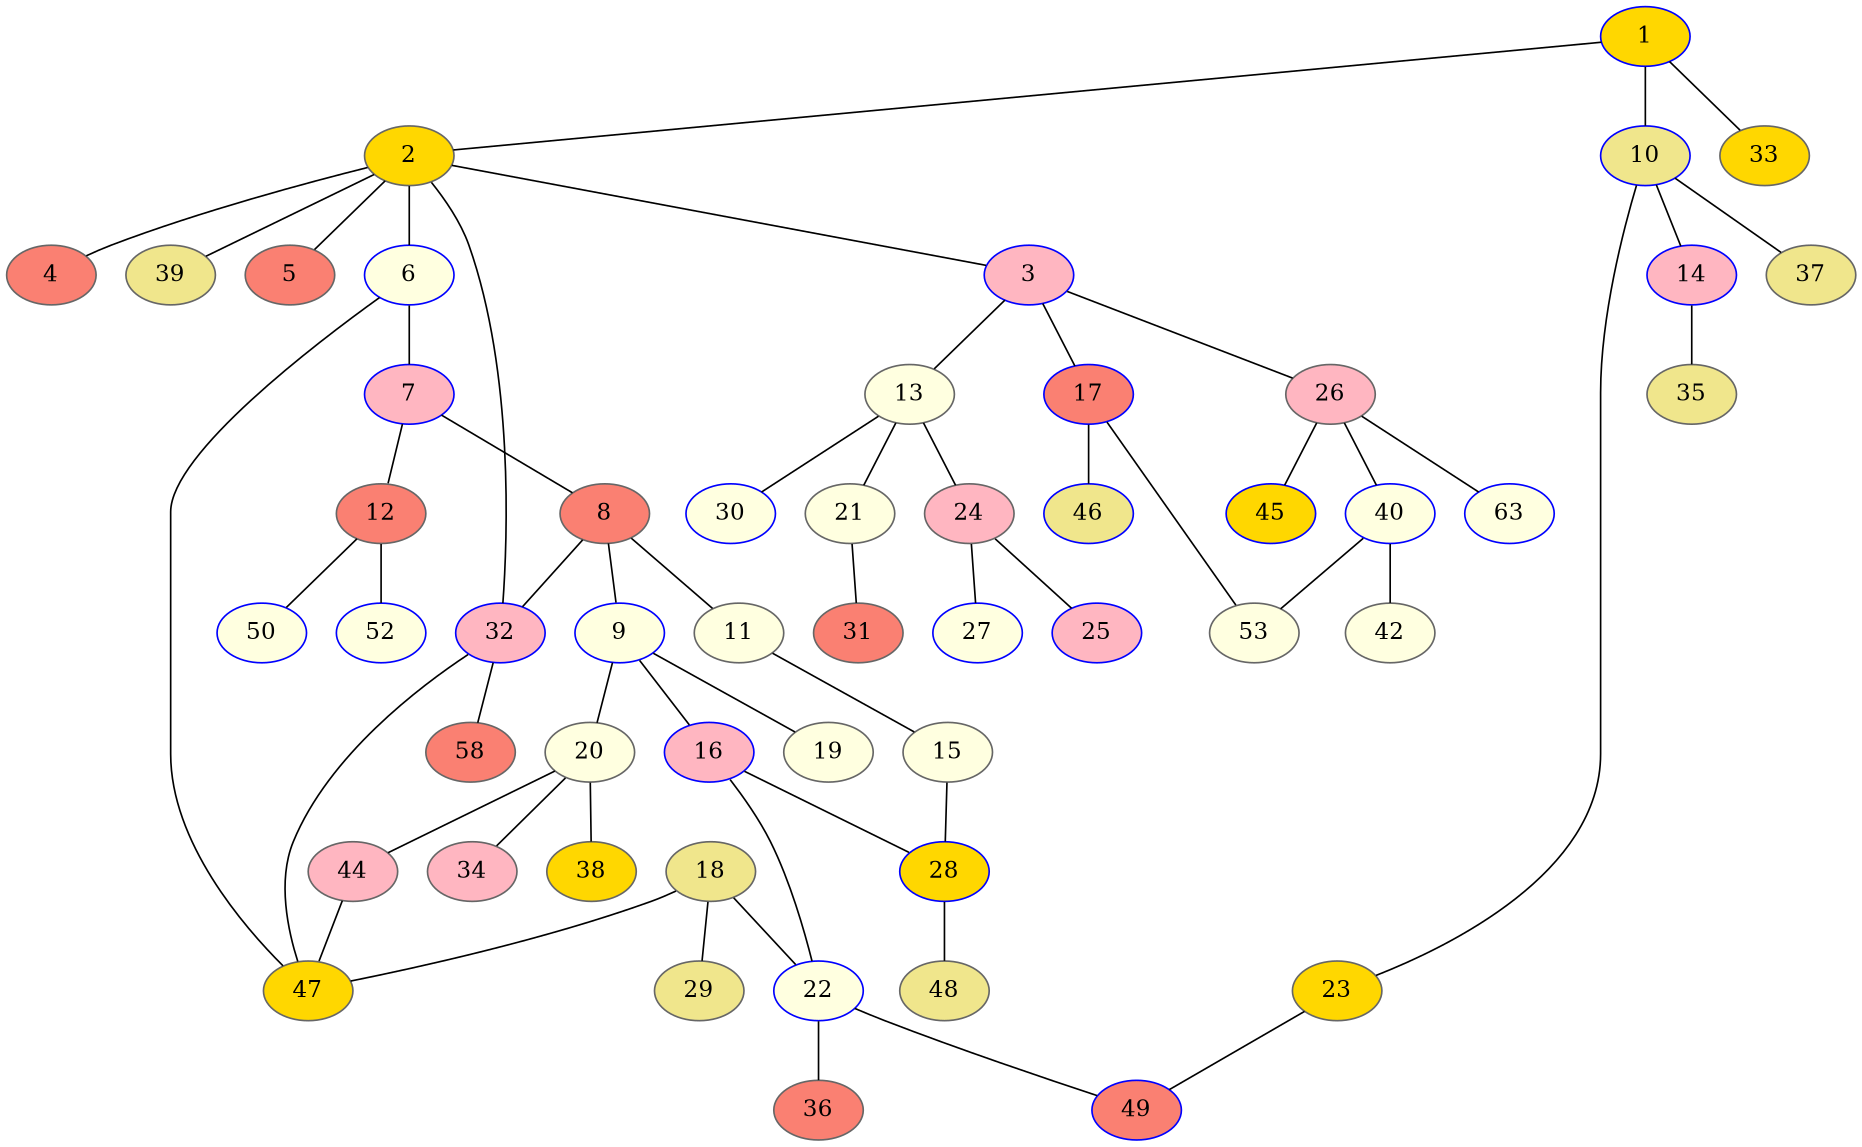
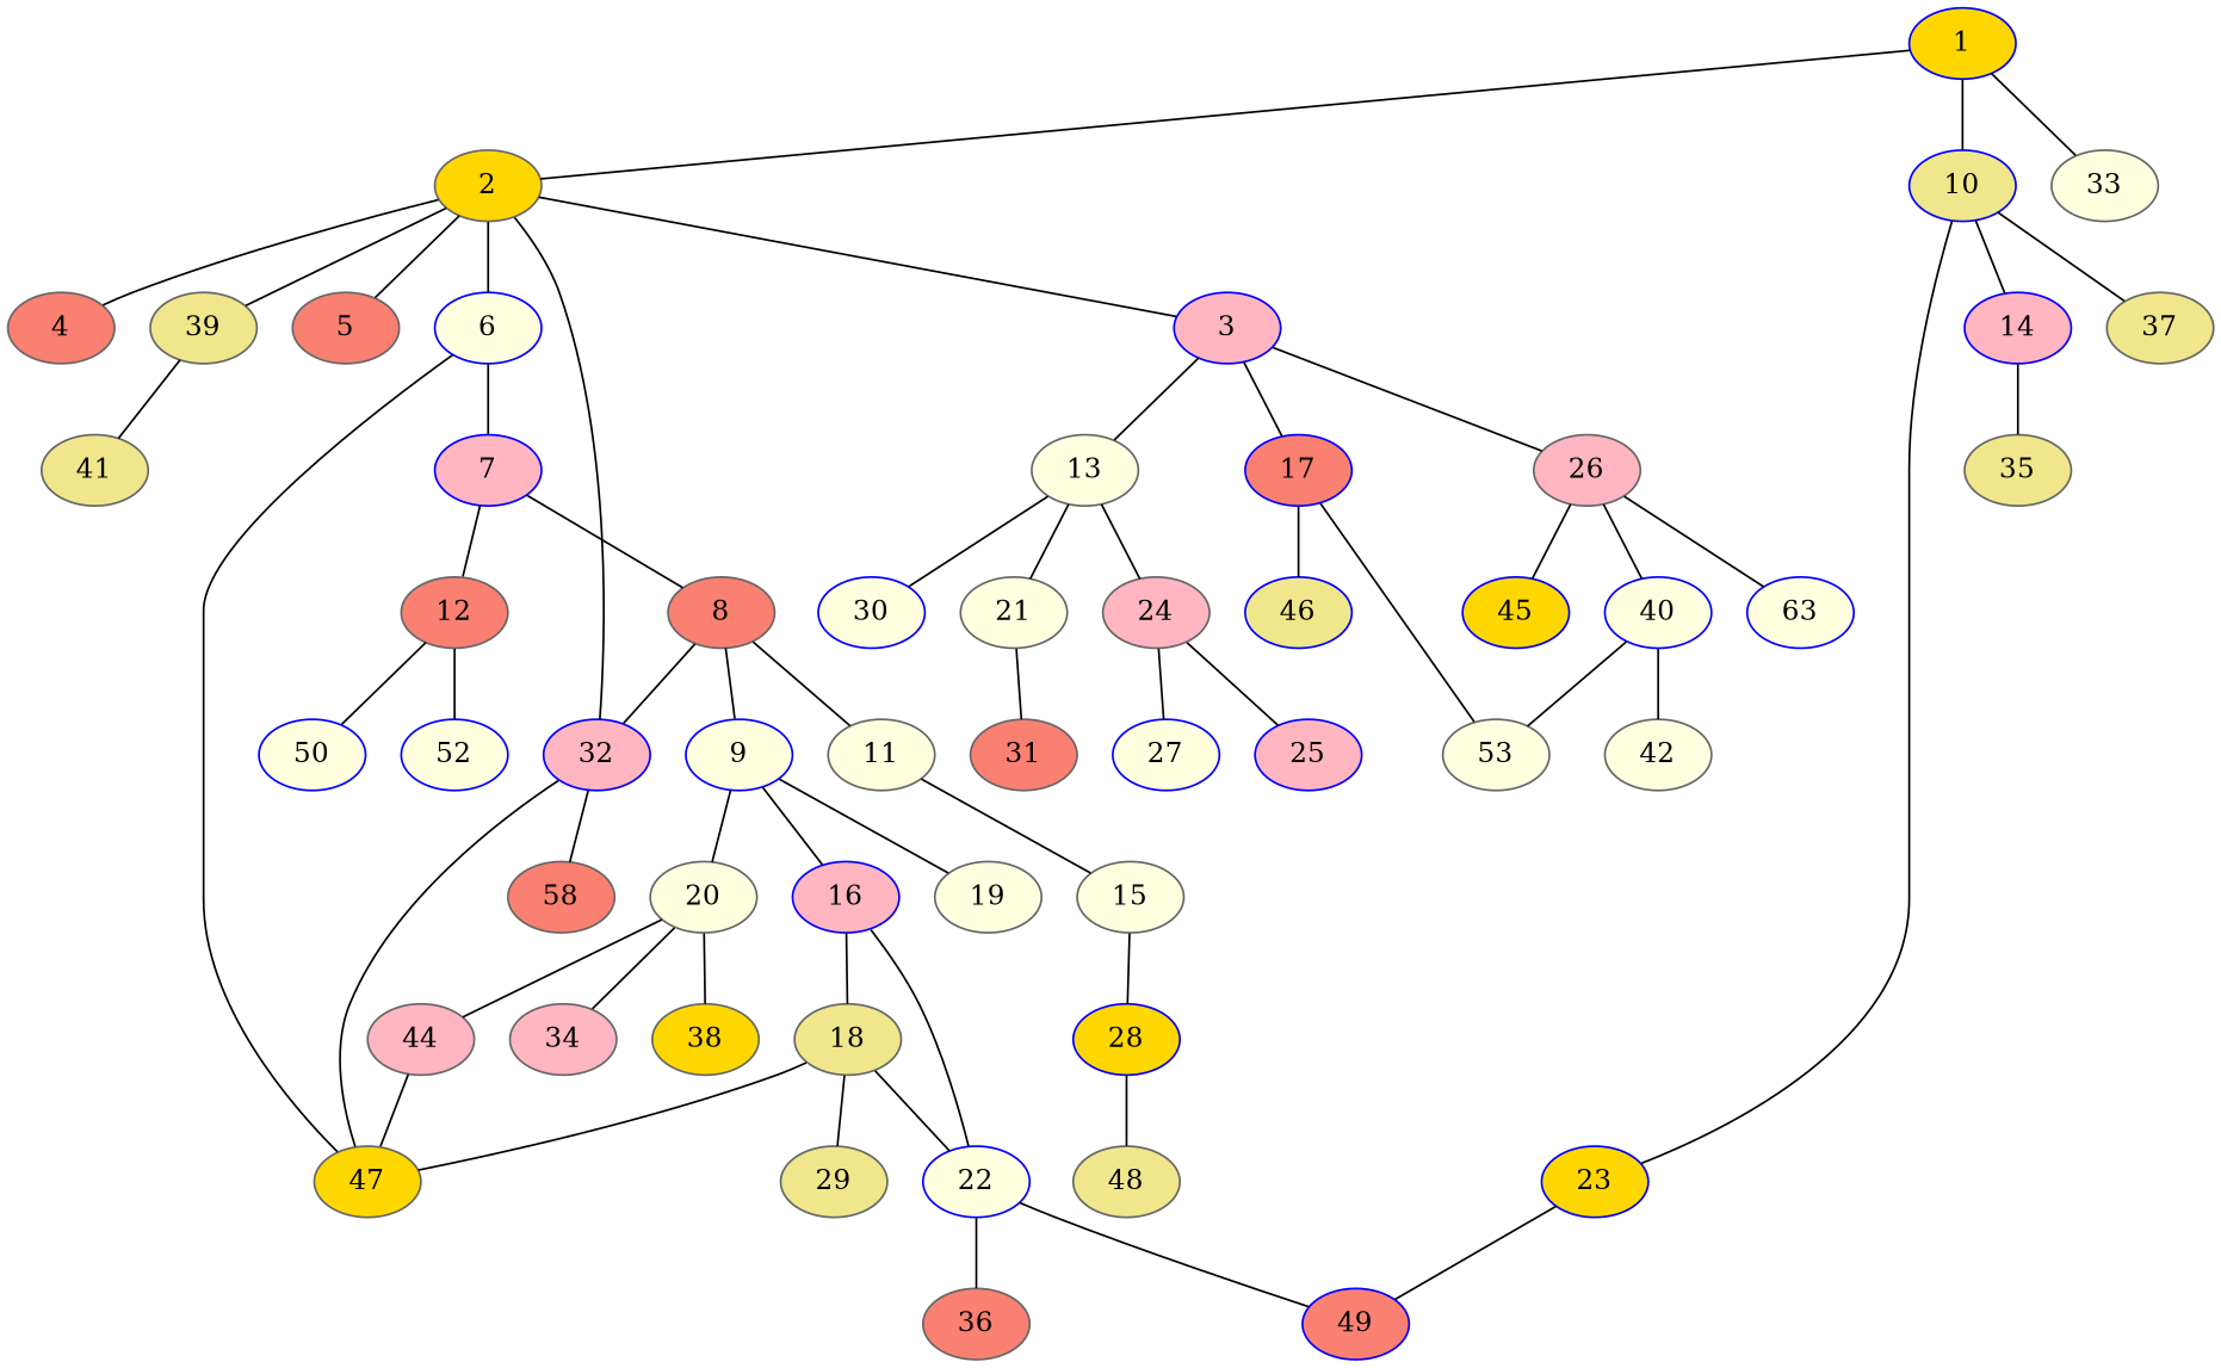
  graph {
    node [color=gray40 fillcolor=lightyellow style=filled]
    1 [color=blue fillcolor=gold]
    2 [fillcolor=gold]
    10 [color=blue fillcolor=khaki]
-   33 [fillcolor=gold]
+   33
    3 [color=blue fillcolor=lightpink]
    4 [fillcolor=salmon]
    5 [fillcolor=salmon]
    6 [color=blue]
    32 [color=blue fillcolor=lightpink]
    39 [fillcolor=khaki]
    14 [color=blue fillcolor=lightpink]
-   23 [fillcolor=gold]
+   23 [color=blue fillcolor=gold]
    37 [fillcolor=khaki]
    13
    17 [color=blue fillcolor=salmon]
    26 [fillcolor=lightpink]
    7 [color=blue fillcolor=lightpink]
    47 [fillcolor=gold]
    n19 [fillcolor=salmon label=58]
+   41 [fillcolor=khaki]
    21
    24 [fillcolor=lightpink]
    30 [color=blue]
    46 [color=blue fillcolor=khaki]
    53
    40 [color=blue]
    n27 [color=blue label=63]
    45 [color=blue fillcolor=gold]
    8 [fillcolor=salmon]
    12 [fillcolor=salmon]
    9 [color=blue]
    11
    50 [color=blue]
    52 [color=blue]
    16 [color=blue fillcolor=lightpink]
    19
    20
    15
    18 [fillcolor=khaki]
    22 [color=blue]
    34 [fillcolor=lightpink]
    38 [fillcolor=gold]
    44 [fillcolor=lightpink]
    35 [fillcolor=khaki]
    49 [color=blue fillcolor=salmon]
    28 [color=blue fillcolor=gold]
    31 [fillcolor=salmon]
    25 [color=blue fillcolor=lightpink]
    27 [color=blue]
    48 [fillcolor=khaki]
    29 [fillcolor=khaki]
    36 [fillcolor=salmon]
    42
    1 -- 2
    1 -- 10
    1 -- 33
    2 -- 3
    2 -- 4
    2 -- 5
    2 -- 6
    2 -- 32
    2 -- 39
    10 -- 14
    10 -- 23
    10 -- 37
    3 -- 13
    3 -- 17
    3 -- 26
    6 -- 7
    6 -- 47
    32 -- 47
    32 -- n19
+   39 -- 41
    14 -- 35
    23 -- 49
    13 -- 21
    13 -- 24
    13 -- 30
    17 -- 46
    17 -- 53
    26 -- 40
    26 -- n27
    26 -- 45
    7 -- 8
    7 -- 12
    21 -- 31
    24 -- 25
    24 -- 27
    40 -- 53
    40 -- 42
    8 -- 32
    8 -- 9
    8 -- 11
    12 -- 50
    12 -- 52
    9 -- 16
    9 -- 19
    9 -- 20
    11 -- 15
-   16 -- 28
+   16 -- 18
    16 -- 22
    20 -- 34
    20 -- 38
    20 -- 44
    15 -- 28
    18 -- 47
    18 -- 22
    18 -- 29
    22 -- 49
    22 -- 36
    44 -- 47
    28 -- 48
  }
